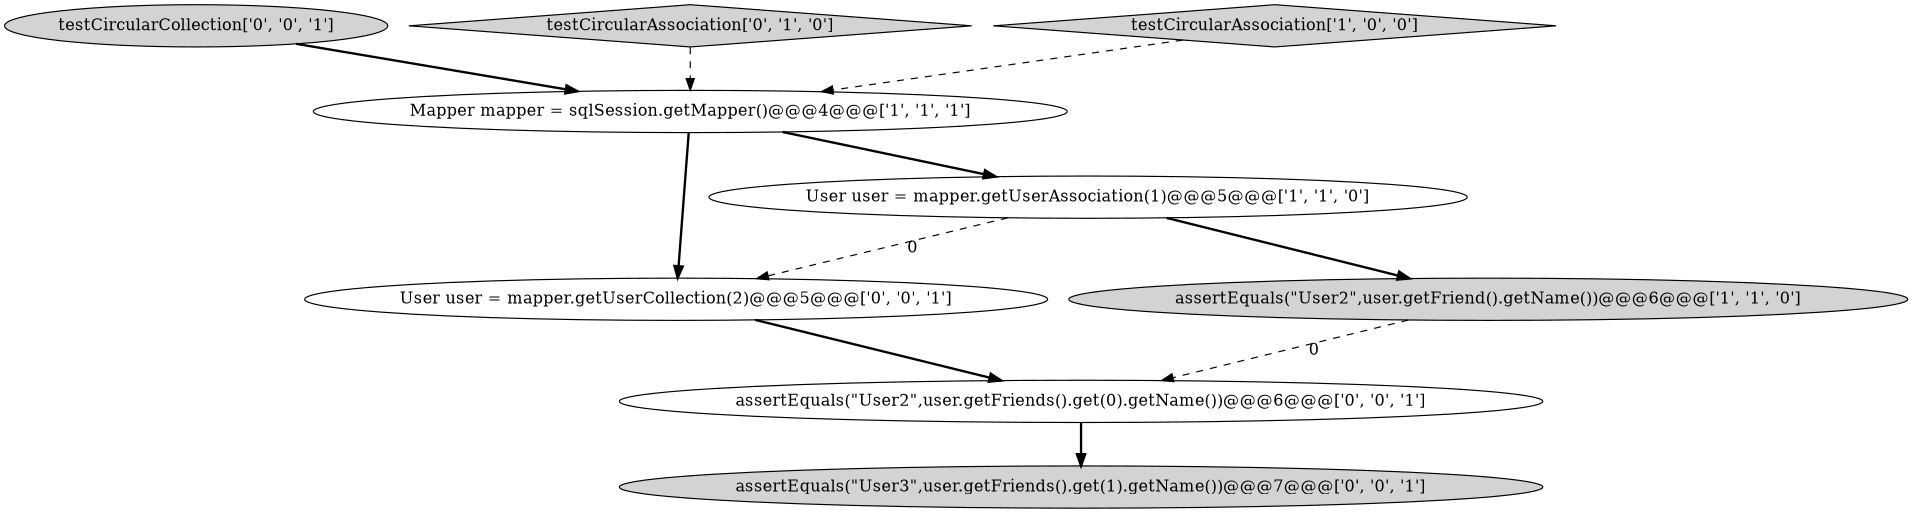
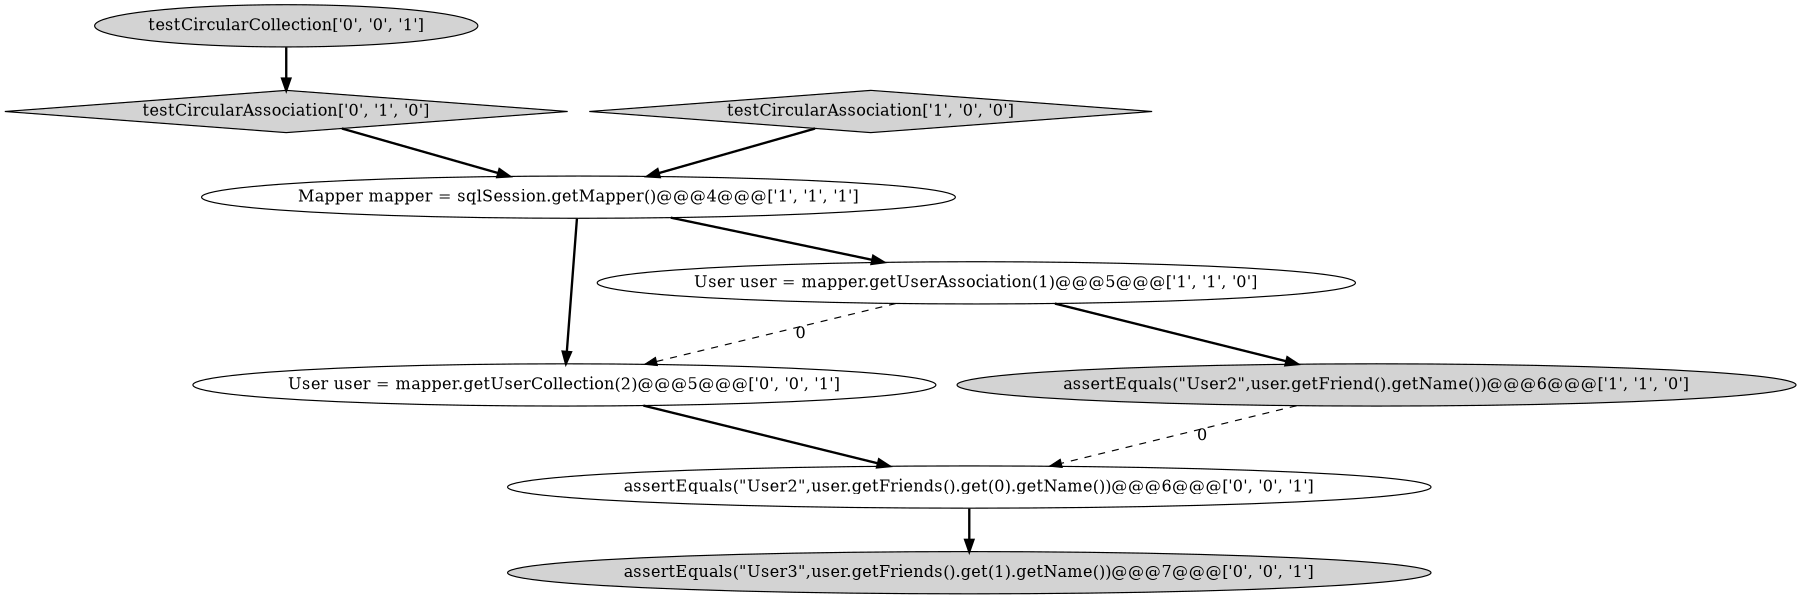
  digraph {
    node [fillcolor=lightgray shape=ellipse style=filled]
    edge [style=bold]
    n1 [fillcolor=white label="Mapper mapper = sqlSession.getMapper()@@@4@@@['1', '1', '1']"]
    n2 [fillcolor=white label="User user = mapper.getUserCollection(2)@@@5@@@['0', '0', '1']"]
    n3 [fillcolor=white label="User user = mapper.getUserAssociation(1)@@@5@@@['1', '1', '0']"]
    n4 [fillcolor=white label="assertEquals(\"User2\",user.getFriends().get(0).getName())@@@6@@@['0', '0', '1']"]
    n5 [label="assertEquals(\"User2\",user.getFriend().getName())@@@6@@@['1', '1', '0']"]
    n6 [label="assertEquals(\"User3\",user.getFriends().get(1).getName())@@@7@@@['0', '0', '1']"]
    n7 [label="testCircularCollection['0', '0', '1']"]
    n8 [label="testCircularAssociation['0', '1', '0']" shape=diamond]
    n9 [label="testCircularAssociation['1', '0', '0']" shape=diamond]
    n1 -> n2
    n1 -> n3
    n2 -> n4
    n3 -> n2 [label=0 style=dashed]
    n3 -> n5
    n4 -> n6
    n5 -> n4 [label=0 style=dashed]
-   n7 -> n1
-   n8 -> n1 [style=dashed]
-   n9 -> n1 [style=dashed]
+   n7 -> n8
+   n8 -> n1
+   n9 -> n1
  }
